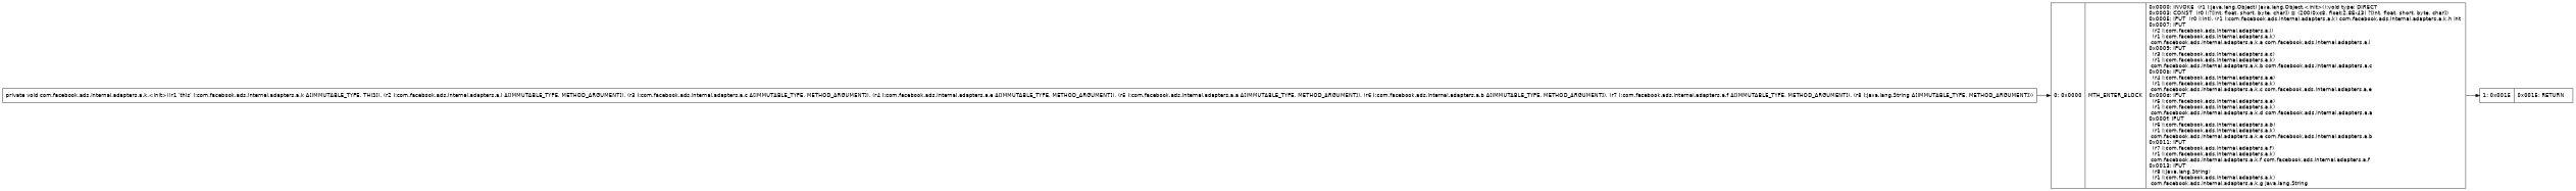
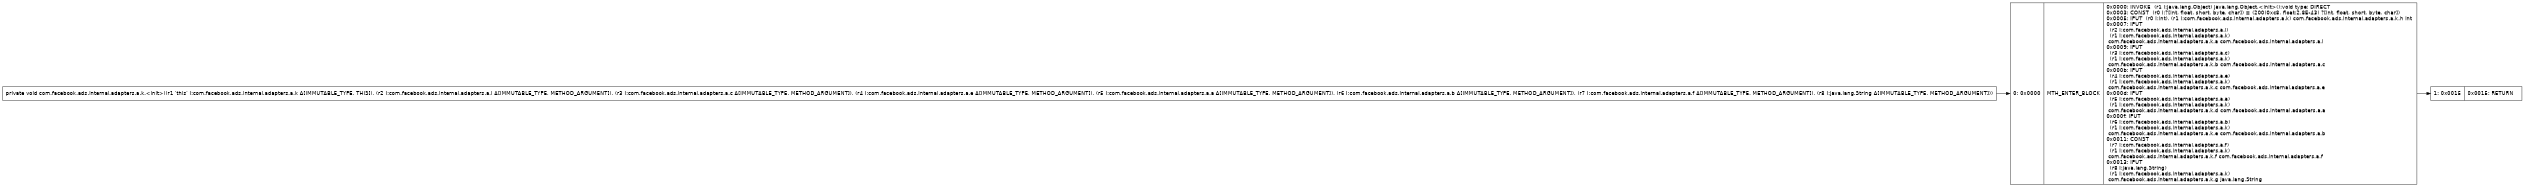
  digraph {
    rankdir=LR
    fontname="DejaVu Sans"
    node [shape=record fontname="DejaVu Sans"]
    edge [fontname="DejaVu Sans"]
-   n1 [label="{0\:\ 0x0000|MTH_ENTER_BLOCK\l|0x0000: INVOKE  (r1 I:java.lang.Object) java.lang.Object.\<init\>():void type: DIRECT \l0x0003: CONST  (r0 I:?[int, float, short, byte, char]) = (200(0xc8, float:2.8E\-43) ?[int, float, short, byte, char]) \l0x0005: IPUT  (r0 I:int), (r1 I:com.facebook.ads.internal.adapters.a.k) com.facebook.ads.internal.adapters.a.k.h int \l0x0007: IPUT  \l  (r2 I:com.facebook.ads.internal.adapters.a.i)\l  (r1 I:com.facebook.ads.internal.adapters.a.k)\l com.facebook.ads.internal.adapters.a.k.a com.facebook.ads.internal.adapters.a.i \l0x0009: IPUT  \l  (r3 I:com.facebook.ads.internal.adapters.a.c)\l  (r1 I:com.facebook.ads.internal.adapters.a.k)\l com.facebook.ads.internal.adapters.a.k.b com.facebook.ads.internal.adapters.a.c \l0x000b: IPUT  \l  (r4 I:com.facebook.ads.internal.adapters.a.e)\l  (r1 I:com.facebook.ads.internal.adapters.a.k)\l com.facebook.ads.internal.adapters.a.k.c com.facebook.ads.internal.adapters.a.e \l0x000d: IPUT  \l  (r5 I:com.facebook.ads.internal.adapters.a.a)\l  (r1 I:com.facebook.ads.internal.adapters.a.k)\l com.facebook.ads.internal.adapters.a.k.d com.facebook.ads.internal.adapters.a.a \l0x000f: IPUT  \l  (r6 I:com.facebook.ads.internal.adapters.a.b)\l  (r1 I:com.facebook.ads.internal.adapters.a.k)\l com.facebook.ads.internal.adapters.a.k.e com.facebook.ads.internal.adapters.a.b \l0x0011: IPUT  \l  (r7 I:com.facebook.ads.internal.adapters.a.f)\l  (r1 I:com.facebook.ads.internal.adapters.a.k)\l com.facebook.ads.internal.adapters.a.k.f com.facebook.ads.internal.adapters.a.f \l0x0013: IPUT  \l  (r8 I:java.lang.String)\l  (r1 I:com.facebook.ads.internal.adapters.a.k)\l com.facebook.ads.internal.adapters.a.k.g java.lang.String \l}"]
+   n1 [label="{0\:\ 0x0000|MTH_ENTER_BLOCK\l|0x0000: INVOKE  (r1 I:java.lang.Object) java.lang.Object.\<init\>():void type: DIRECT \l0x0003: CONST  (r0 I:?[int, float, short, byte, char]) = (200(0xc8, float:2.8E\-43) ?[int, float, short, byte, char]) \l0x0005: IPUT  (r0 I:int), (r1 I:com.facebook.ads.internal.adapters.a.k) com.facebook.ads.internal.adapters.a.k.h int \l0x0007: IPUT  \l  (r2 I:com.facebook.ads.internal.adapters.a.i)\l  (r1 I:com.facebook.ads.internal.adapters.a.k)\l com.facebook.ads.internal.adapters.a.k.a com.facebook.ads.internal.adapters.a.i \l0x0009: IPUT  \l  (r3 I:com.facebook.ads.internal.adapters.a.c)\l  (r1 I:com.facebook.ads.internal.adapters.a.k)\l com.facebook.ads.internal.adapters.a.k.b com.facebook.ads.internal.adapters.a.c \l0x000b: IPUT  \l  (r4 I:com.facebook.ads.internal.adapters.a.e)\l  (r1 I:com.facebook.ads.internal.adapters.a.k)\l com.facebook.ads.internal.adapters.a.k.c com.facebook.ads.internal.adapters.a.e \l0x000d: IPUT  \l  (r5 I:com.facebook.ads.internal.adapters.a.a)\l  (r1 I:com.facebook.ads.internal.adapters.a.k)\l com.facebook.ads.internal.adapters.a.k.d com.facebook.ads.internal.adapters.a.a \l0x000f: IPUT  \l  (r6 I:com.facebook.ads.internal.adapters.a.b)\l  (r1 I:com.facebook.ads.internal.adapters.a.k)\l com.facebook.ads.internal.adapters.a.k.e com.facebook.ads.internal.adapters.a.b \l0x0011: CONST  \l  (r7 I:com.facebook.ads.internal.adapters.a.f)\l  (r1 I:com.facebook.ads.internal.adapters.a.k)\l com.facebook.ads.internal.adapters.a.k.f com.facebook.ads.internal.adapters.a.f \l0x0013: IPUT  \l  (r8 I:java.lang.String)\l  (r1 I:com.facebook.ads.internal.adapters.a.k)\l com.facebook.ads.internal.adapters.a.k.g java.lang.String \l}"]
    n2 [label="{1\:\ 0x0015|0x0015: RETURN   \l}"]
    n3 [label="{private void com.facebook.ads.internal.adapters.a.k.\<init\>((r1 'this' I:com.facebook.ads.internal.adapters.a.k A[IMMUTABLE_TYPE, THIS]), (r2 I:com.facebook.ads.internal.adapters.a.i A[IMMUTABLE_TYPE, METHOD_ARGUMENT]), (r3 I:com.facebook.ads.internal.adapters.a.c A[IMMUTABLE_TYPE, METHOD_ARGUMENT]), (r4 I:com.facebook.ads.internal.adapters.a.e A[IMMUTABLE_TYPE, METHOD_ARGUMENT]), (r5 I:com.facebook.ads.internal.adapters.a.a A[IMMUTABLE_TYPE, METHOD_ARGUMENT]), (r6 I:com.facebook.ads.internal.adapters.a.b A[IMMUTABLE_TYPE, METHOD_ARGUMENT]), (r7 I:com.facebook.ads.internal.adapters.a.f A[IMMUTABLE_TYPE, METHOD_ARGUMENT]), (r8 I:java.lang.String A[IMMUTABLE_TYPE, METHOD_ARGUMENT])) }"]
    n1 -> n2
    n3 -> n1
  }
